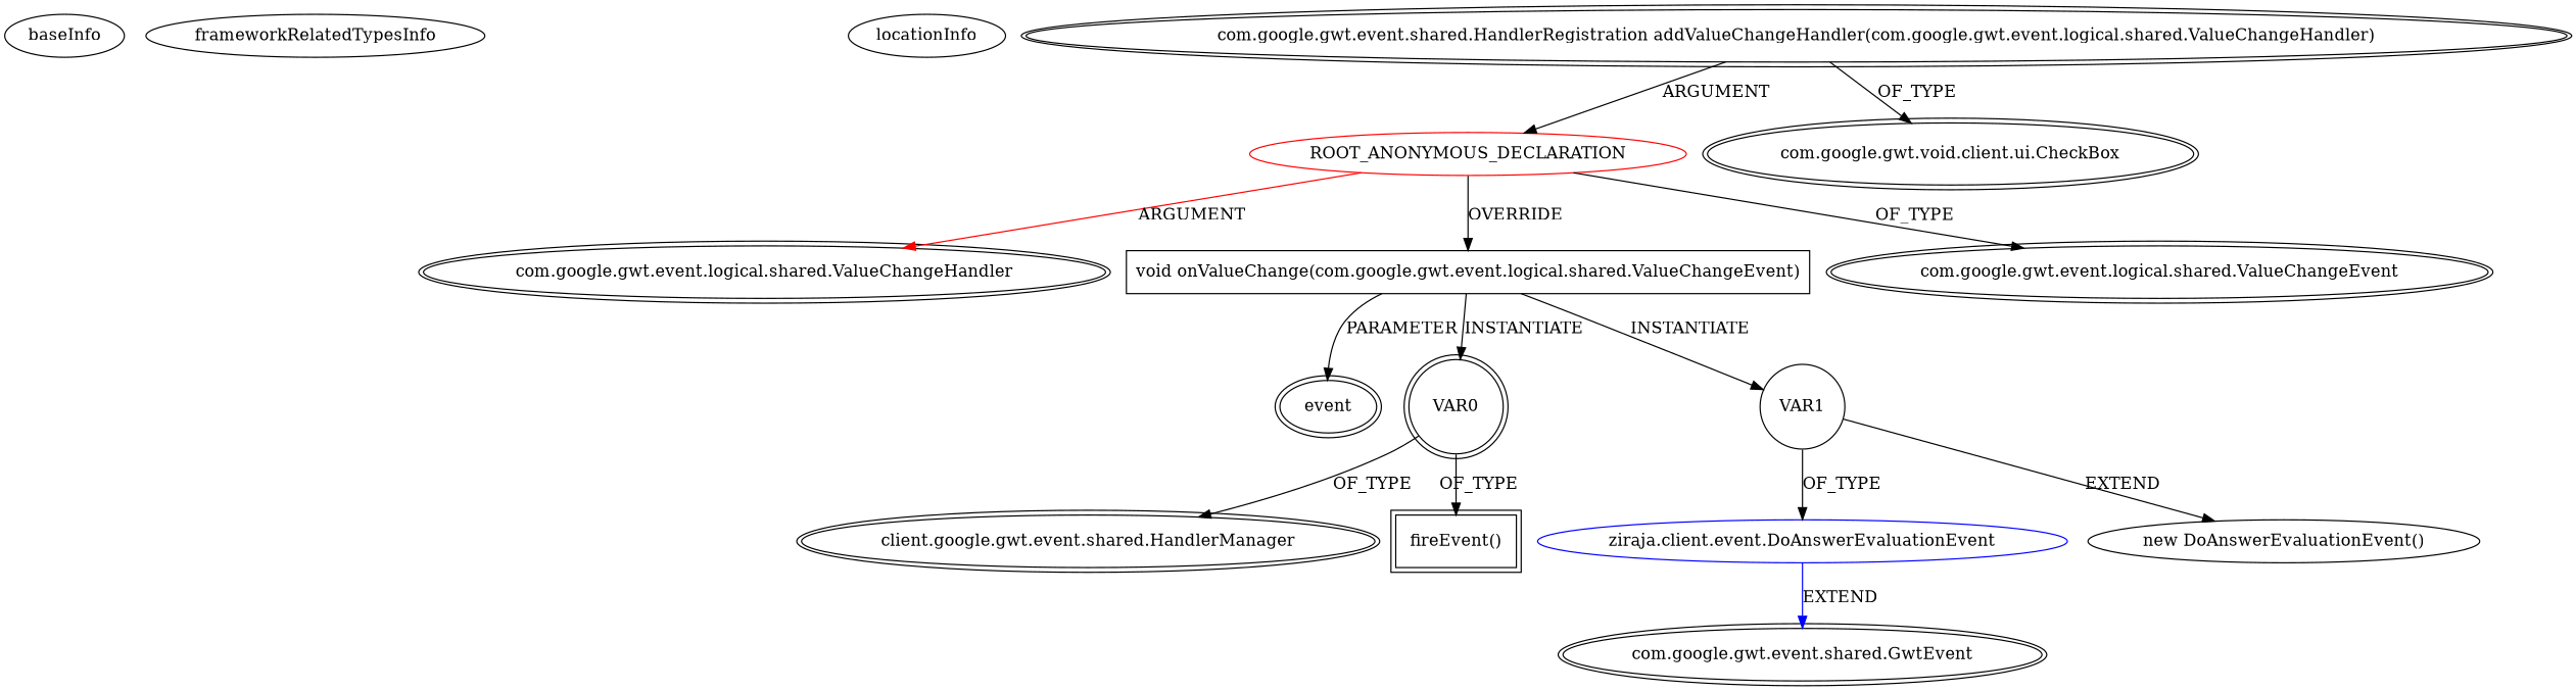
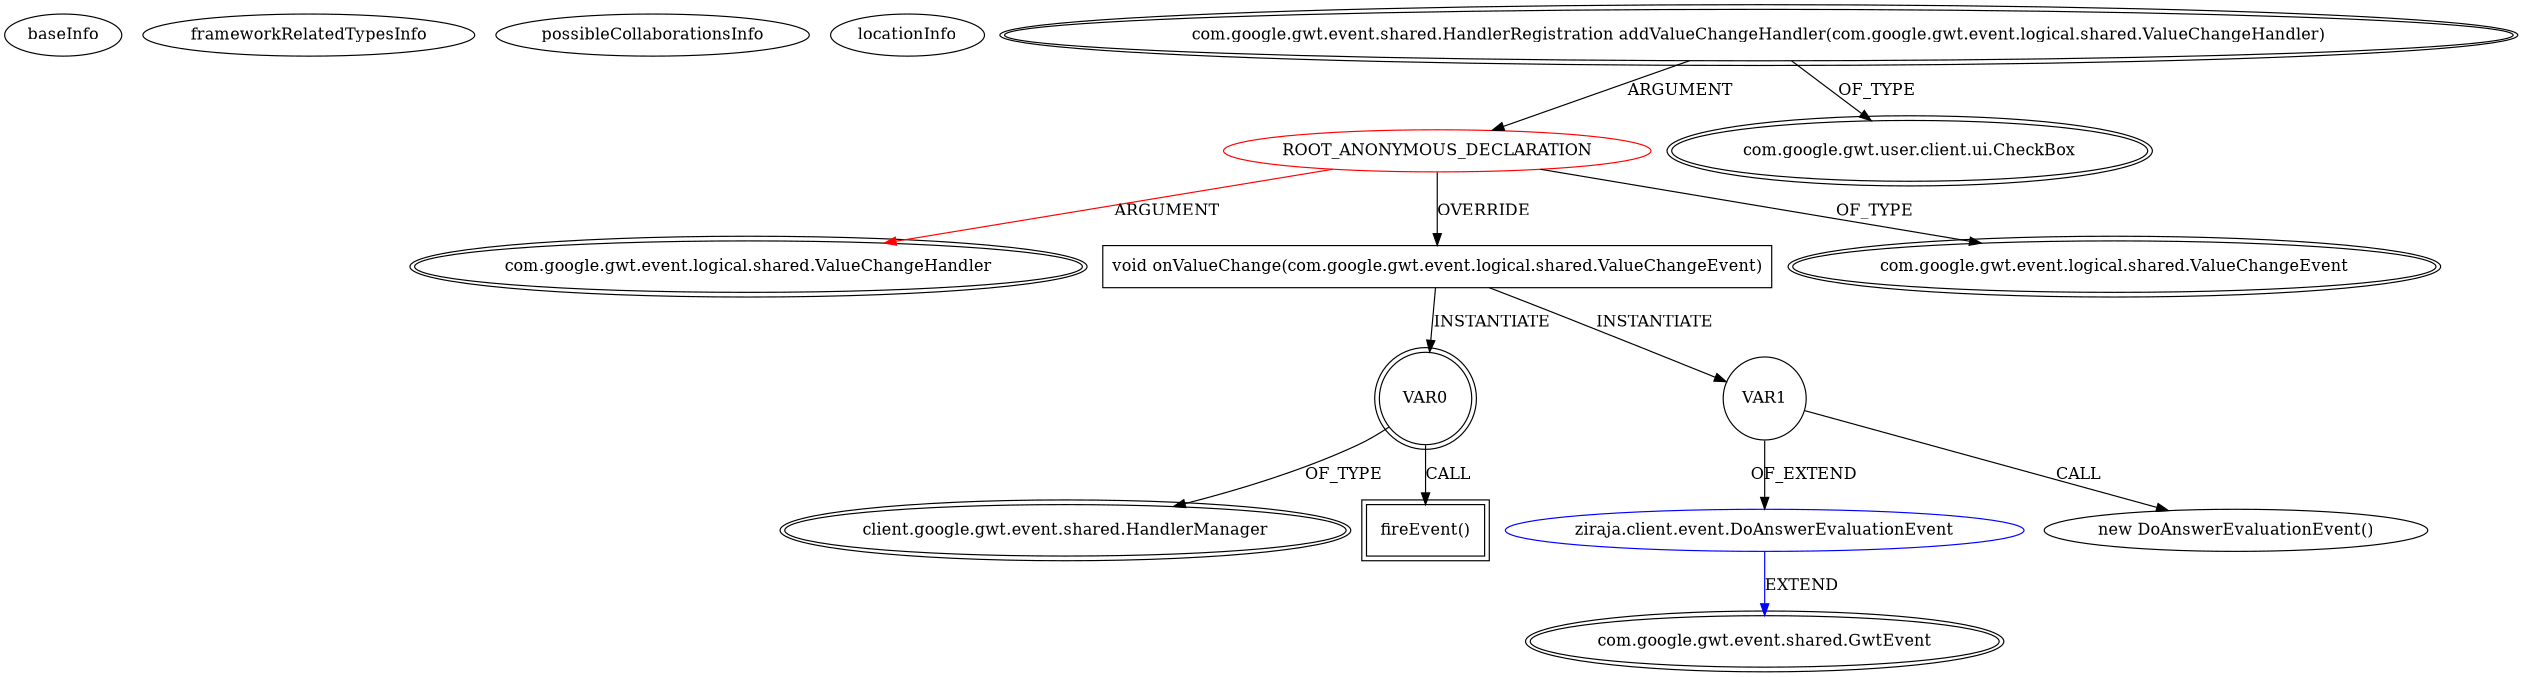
  digraph {
    fontname="DejaVu Serif"
    node [fontname="DejaVu Serif" isFrameworkType=true]
    edge [fontname="DejaVu Serif"]
    baseInfo [category=extension_graph graphId=435 isAnonymous=true possibleRelation=true isFrameworkType=""]
    frameworkRelatedTypesInfo [0="com.google.gwt.event.logical.shared.ValueChangeHandler" isFrameworkType=""]
+   possibleCollaborationsInfo [0="435~OVERRIDING_METHOD_DECLARATION-INSTANTIATION-~com.google.gwt.event.logical.shared.ValueChangeHandler ~com.google.gwt.event.shared.GwtEvent ~true~false" isFrameworkType=""]
    locationInfo [contextSignature="void createCheckBoxes(ziraja.shared.Letter,int)" filePath="/Tok-Ziraja222/Ziraja222-master/src/ziraja/client/widgets/AnswerGrid.java" graphId=435 projectName="Tok-Ziraja222" isFrameworkType=""]
    n5 [color=red isFrameworkType=false label=ROOT_ANONYMOUS_DECLARATION vertexType=ROOT_ANONYMOUS_DECLARATION]
    n6 [label="com.google.gwt.event.logical.shared.ValueChangeHandler" peripheries=2 vertexType=FRAMEWORK_INTERFACE_TYPE]
    n7 [isFrameworkType=false label="void onValueChange(com.google.gwt.event.logical.shared.ValueChangeEvent)" shape=box vertexType=OVERRIDING_METHOD_DECLARATION]
    n8 [label="com.google.gwt.event.logical.shared.ValueChangeEvent" peripheries=2 vertexType=FRAMEWORK_CLASS_TYPE]
-   n9 [label=event peripheries=2 vertexType=PARAMETER_DECLARATION]
    n10 [label=VAR0 peripheries=2 shape=circle vertexType=VARIABLE_EXPRESION]
    n11 [isFrameworkType=false label=VAR1 shape=circle vertexType=VARIABLE_EXPRESION]
    n12 [label="com.google.gwt.event.shared.HandlerRegistration addValueChangeHandler(com.google.gwt.event.logical.shared.ValueChangeHandler)" peripheries=2 vertexType=OUTSIDE_CALL]
-   n13 [label="com.google.gwt.void.client.ui.CheckBox" peripheries=2 vertexType=FRAMEWORK_CLASS_TYPE]
+   n13 [label="com.google.gwt.user.client.ui.CheckBox" peripheries=2 vertexType=FRAMEWORK_CLASS_TYPE]
    n14 [label="client.google.gwt.event.shared.HandlerManager" peripheries=2 vertexType=FRAMEWORK_CLASS_TYPE]
    n15 [label="fireEvent()" peripheries=2 shape=box vertexType=INSIDE_CALL]
    n16 [color=blue isFrameworkType=false label="ziraja.client.event.DoAnswerEvaluationEvent" vertexType=REFERENCE_CLIENT_CLASS_DECLARATION]
    n17 [isFrameworkType=false label="new DoAnswerEvaluationEvent()" vertexType=CONSTRUCTOR_CALL]
    n18 [label="com.google.gwt.event.shared.GwtEvent" peripheries=2 vertexType=FRAMEWORK_CLASS_TYPE]
    n5 -> n6 [color=red label=ARGUMENT]
    n5 -> n7 [label=OVERRIDE]
    n5 -> n8 [label=OF_TYPE]
-   n7 -> n9 [label=PARAMETER]
    n7 -> n10 [label=INSTANTIATE]
    n7 -> n11 [label=INSTANTIATE]
    n10 -> n14 [label=OF_TYPE]
-   n10 -> n15 [label=OF_TYPE]
-   n11 -> n16 [label=OF_TYPE]
-   n11 -> n17 [label=EXTEND]
+   n10 -> n15 [label=CALL]
+   n11 -> n16 [label=OF_EXTEND]
+   n11 -> n17 [label=CALL]
    n12 -> n5 [label=ARGUMENT]
    n12 -> n13 [label=OF_TYPE]
    n16 -> n18 [color=blue label=EXTEND]
  }
